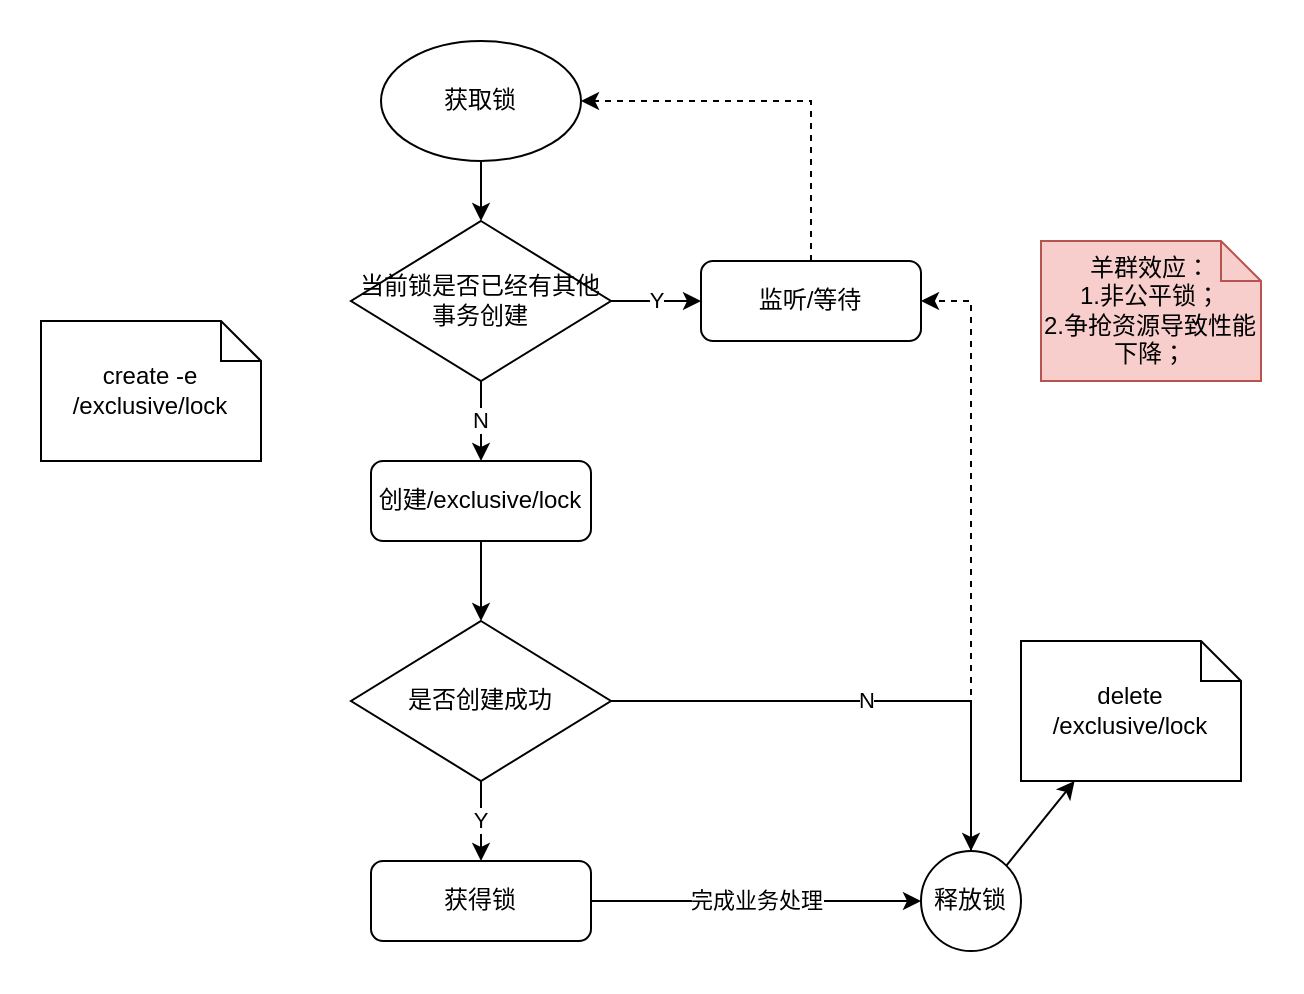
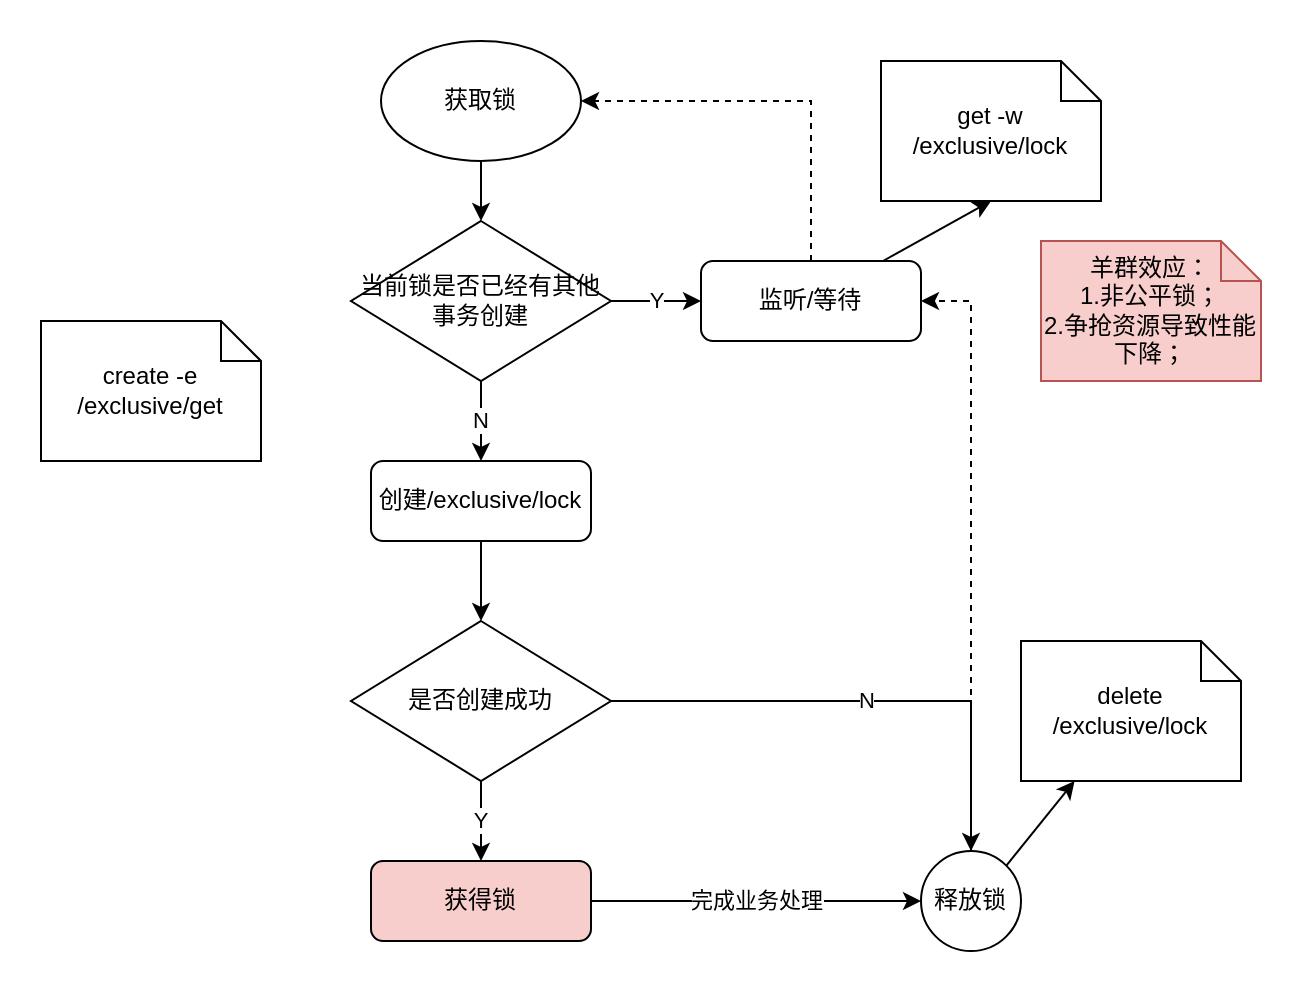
  <mxCell id="0" />
  <mxCell id="1" parent="0" />
  <mxCell id="2" style="edgeStyle=orthogonalEdgeStyle;rounded=0;orthogonalLoop=1;jettySize=auto;html=1;" parent="1" source="3" target="6" edge="1"><mxGeometry relative="1" as="geometry" /></mxCell>
  <mxCell id="3" value="获取锁" style="ellipse;whiteSpace=wrap;html=1;" parent="1" vertex="1"><mxGeometry x="190" y="20" width="100" height="60" as="geometry" /></mxCell>
  <mxCell id="4" value="N" style="edgeStyle=orthogonalEdgeStyle;rounded=0;orthogonalLoop=1;jettySize=auto;html=1;" parent="1" source="6" target="8" edge="1"><mxGeometry relative="1" as="geometry" /></mxCell>
  <mxCell id="5" value="Y" style="edgeStyle=orthogonalEdgeStyle;rounded=0;orthogonalLoop=1;jettySize=auto;html=1;" parent="1" source="6" target="16" edge="1"><mxGeometry relative="1" as="geometry" /></mxCell>
  <mxCell id="6" value="当前锁是否已经有其他事务创建" style="rhombus;whiteSpace=wrap;html=1;" parent="1" vertex="1"><mxGeometry x="175" y="110" width="130" height="80" as="geometry" /></mxCell>
  <mxCell id="7" style="edgeStyle=orthogonalEdgeStyle;rounded=0;orthogonalLoop=1;jettySize=auto;html=1;" parent="1" source="8" target="11" edge="1"><mxGeometry relative="1" as="geometry" /></mxCell>
  <mxCell id="8" value="创建/exclusive/lock" style="rounded=1;whiteSpace=wrap;html=1;" parent="1" vertex="1"><mxGeometry x="185" y="230" width="110" height="40" as="geometry" /></mxCell>
  <mxCell id="9" value="Y" style="edgeStyle=orthogonalEdgeStyle;rounded=0;orthogonalLoop=1;jettySize=auto;html=1;" parent="1" source="11" target="13" edge="1"><mxGeometry relative="1" as="geometry"><mxPoint x="240" y="420" as="targetPoint" /></mxGeometry></mxCell>
  <mxCell id="10" value="N" style="edgeStyle=orthogonalEdgeStyle;rounded=0;orthogonalLoop=1;jettySize=auto;html=1;" parent="1" source="11" target="19" edge="1"><mxGeometry relative="1" as="geometry" /></mxCell>
  <mxCell id="11" value="是否创建成功" style="rhombus;whiteSpace=wrap;html=1;" parent="1" vertex="1"><mxGeometry x="175" y="310" width="130" height="80" as="geometry" /></mxCell>
  <mxCell id="12" value="完成业务处理" style="edgeStyle=orthogonalEdgeStyle;rounded=0;orthogonalLoop=1;jettySize=auto;html=1;entryX=0;entryY=0.5;entryDx=0;entryDy=0;" parent="1" source="13" target="19" edge="1"><mxGeometry relative="1" as="geometry" /></mxCell>
- <mxCell id="13" value="获得锁" style="rounded=1;whiteSpace=wrap;html=1;" parent="1" vertex="1"><mxGeometry x="185" y="430" width="110" height="40" as="geometry" /></mxCell>
+ <mxCell id="13" value="获得锁" style="rounded=1;whiteSpace=wrap;html=1;fillColor=#f8cecc;" parent="1" vertex="1"><mxGeometry x="185" y="430" width="110" height="40" as="geometry" /></mxCell>
  <mxCell id="14" style="edgeStyle=orthogonalEdgeStyle;rounded=0;orthogonalLoop=1;jettySize=auto;html=1;entryX=1;entryY=0.5;entryDx=0;entryDy=0;exitX=0.5;exitY=0;exitDx=0;exitDy=0;dashed=1;" parent="1" source="16" target="3" edge="1"><mxGeometry relative="1" as="geometry" /></mxCell>
+ <mxCell id="15" style="edgeStyle=none;rounded=0;orthogonalLoop=1;jettySize=auto;html=1;entryX=0.5;entryY=1;entryDx=0;entryDy=0;entryPerimeter=0;" parent="1" source="16" target="21" edge="1"><mxGeometry relative="1" as="geometry" /></mxCell>
  <mxCell id="16" value="监听/等待" style="rounded=1;whiteSpace=wrap;html=1;" parent="1" vertex="1"><mxGeometry x="350" y="130" width="110" height="40" as="geometry" /></mxCell>
  <mxCell id="17" style="edgeStyle=orthogonalEdgeStyle;rounded=0;orthogonalLoop=1;jettySize=auto;html=1;entryX=1;entryY=0.5;entryDx=0;entryDy=0;dashed=1;" parent="1" source="19" target="16" edge="1"><mxGeometry relative="1" as="geometry" /></mxCell>
  <mxCell id="18" style="rounded=0;orthogonalLoop=1;jettySize=auto;html=1;exitX=1;exitY=0;exitDx=0;exitDy=0;" parent="1" source="19" target="22" edge="1"><mxGeometry relative="1" as="geometry" /></mxCell>
  <mxCell id="19" value="释放锁" style="ellipse;whiteSpace=wrap;html=1;aspect=fixed;" parent="1" vertex="1"><mxGeometry x="460" y="425" width="50" height="50" as="geometry" /></mxCell>
- <mxCell id="20" value="create -e /exclusive/lock" style="shape=note;size=20;whiteSpace=wrap;html=1;" parent="1" vertex="1"><mxGeometry x="20" y="160" width="110" height="70" as="geometry" /></mxCell>
+ <mxCell id="20" value="create -e /exclusive/get" style="shape=note;size=20;whiteSpace=wrap;html=1;" parent="1" vertex="1"><mxGeometry x="20" y="160" width="110" height="70" as="geometry" /></mxCell>
+ <mxCell id="21" value="get -w /exclusive/lock" style="shape=note;size=20;whiteSpace=wrap;html=1;" parent="1" vertex="1"><mxGeometry x="440" y="30" width="110" height="70" as="geometry" /></mxCell>
  <mxCell id="22" value="delete /exclusive/lock" style="shape=note;size=20;whiteSpace=wrap;html=1;" parent="1" vertex="1"><mxGeometry x="510" y="320" width="110" height="70" as="geometry" /></mxCell>
  <mxCell id="23" value="羊群效应：&lt;br&gt;1.非公平锁；&lt;br&gt;2.争抢资源导致性能下降；" style="shape=note;size=20;whiteSpace=wrap;html=1;fillColor=#f8cecc;strokeColor=#b85450;" vertex="1" parent="1"><mxGeometry x="520" y="120" width="110" height="70" as="geometry" /></mxCell>
